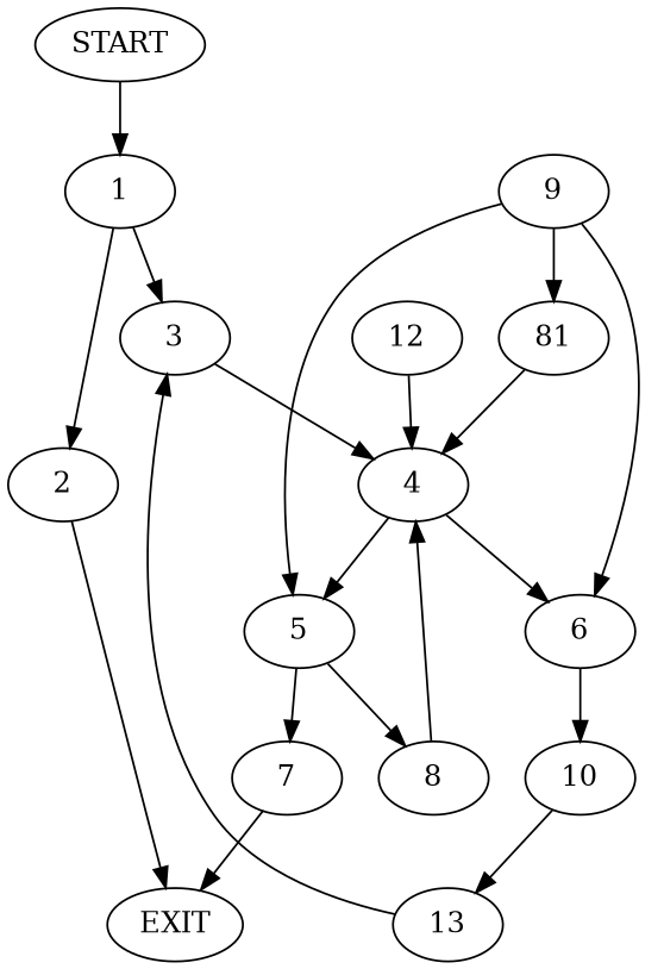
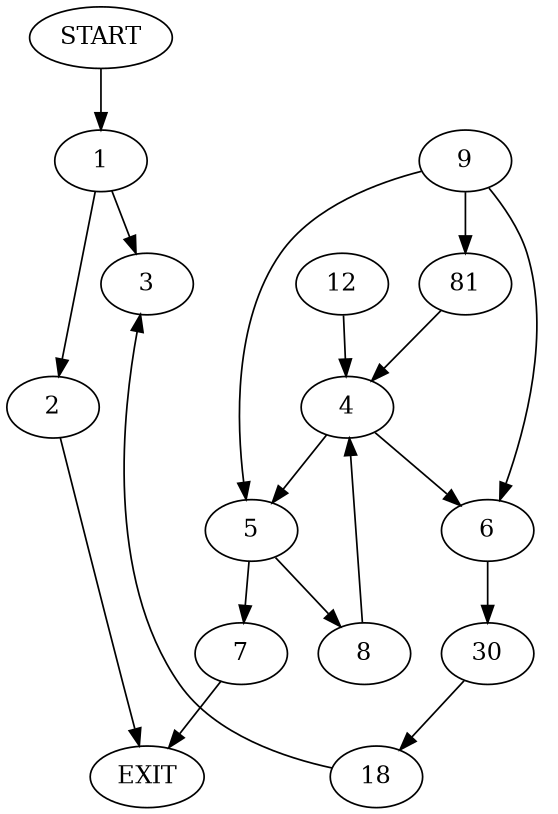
  digraph {
    n1 [label=START]
    1
    2
    3
    n5 [label=EXIT]
    4
    5
    6
    7
    8
-   10
+   10 [label=30]
    9
    n13 [label=81]
-   13
+   13 [label=18]
    12
    n1 -> 1
    1 -> 2
    1 -> 3
    2 -> n5
-   3 -> 4
    4 -> 5
    4 -> 6
    5 -> 7
    5 -> 8
    6 -> 10
    7 -> n5
    8 -> 4
    10 -> 13
    9 -> 5
    9 -> 6
    9 -> n13
    n13 -> 4
    13 -> 3
    12 -> 4
  }
